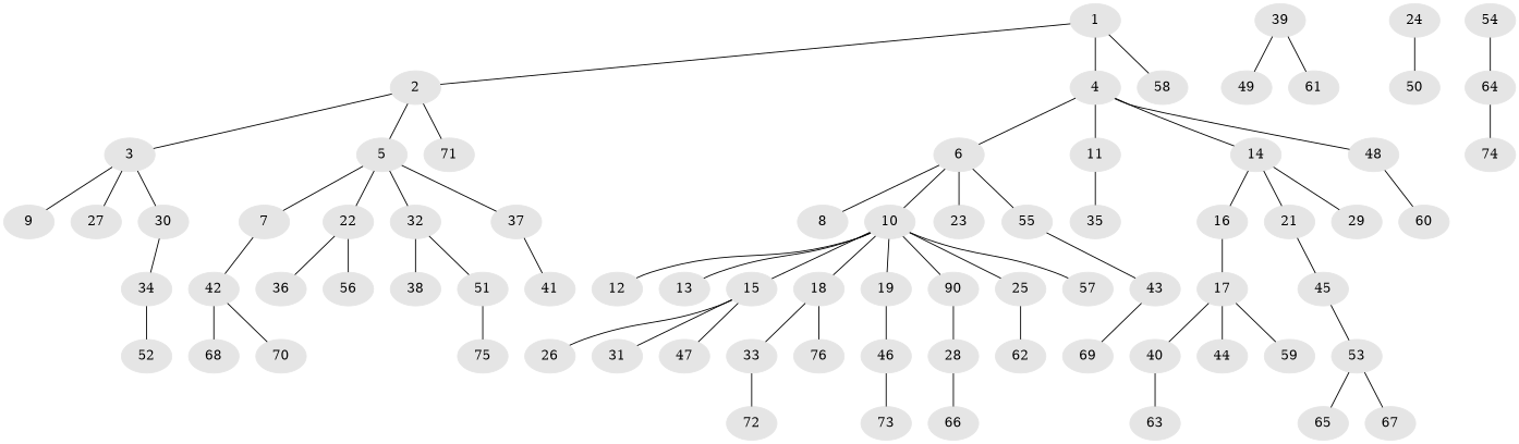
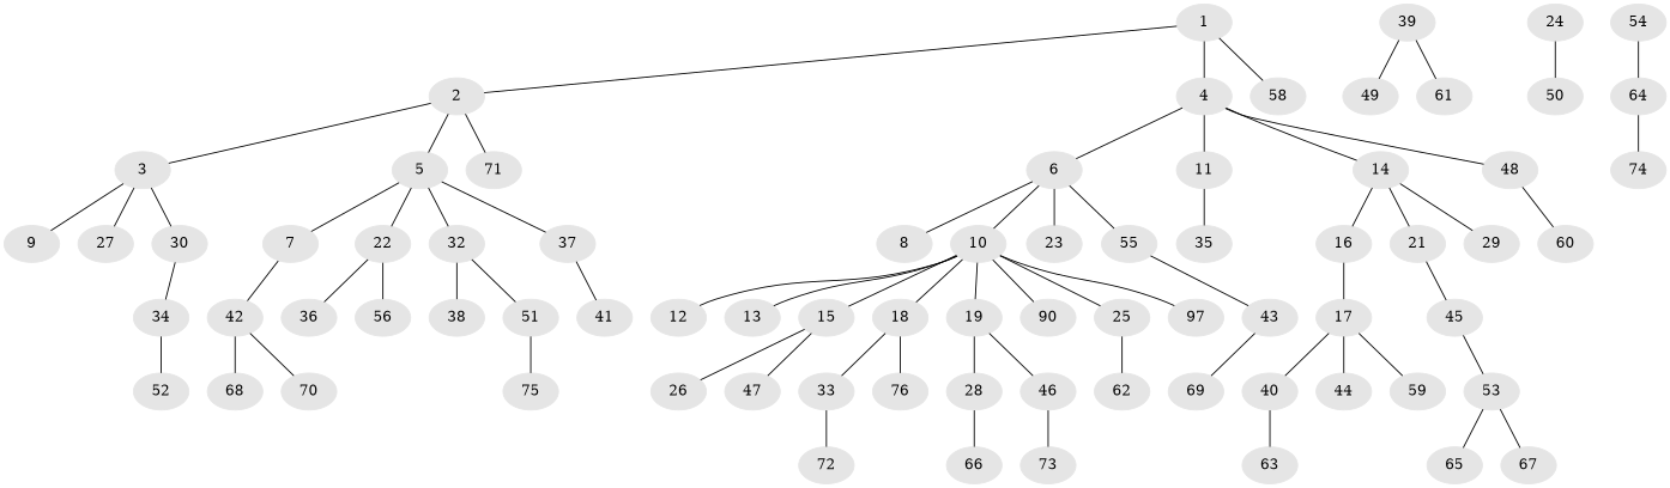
  graph {
    node [color=gray90 style=filled]
    1
    2
    4
    58
    3
    5
    71
    6
    11
    14
    48
    9
    27
    30
    7
    22
    32
    37
    34
    8
    10
    23
    55
    35
    16
    21
    29
    60
    42
    36
    56
    38
    51
    41
    12
    13
    15
    18
    19
    n40 [label=90]
    25
-   57
+   57 [label=97]
    43
    69
    39
    49
    61
    68
    70
    26
-   31
    47
    33
    76
    28
    46
    24
    50
    62
    17
    45
    40
    44
    59
    63
    72
    66
    73
    53
    52
    75
    54
    64
    65
    67
    74
    1 -- 2
    1 -- 4
    1 -- 58
    2 -- 3
    2 -- 5
    2 -- 71
    4 -- 6
    4 -- 11
    4 -- 14
    4 -- 48
    3 -- 9
    3 -- 27
    3 -- 30
    5 -- 7
    5 -- 22
    5 -- 32
    5 -- 37
    6 -- 8
    6 -- 10
    6 -- 23
    6 -- 55
    11 -- 35
    14 -- 16
    14 -- 21
    14 -- 29
    48 -- 60
    30 -- 34
    7 -- 42
    22 -- 36
    22 -- 56
    32 -- 38
    32 -- 51
    37 -- 41
    34 -- 52
    10 -- 12
    10 -- 13
    10 -- 15
    10 -- 18
    10 -- 19
    10 -- n40
    10 -- 25
    10 -- 57
    55 -- 43
    16 -- 17
    21 -- 45
    42 -- 68
    42 -- 70
    51 -- 75
    15 -- 26
-   15 -- 31
    15 -- 47
    18 -- 33
    18 -- 76
-   n40 -- 28
+   19 -- 28
    19 -- 46
    25 -- 62
    43 -- 69
    39 -- 49
    39 -- 61
    33 -- 72
    28 -- 66
    46 -- 73
    24 -- 50
    17 -- 40
    17 -- 44
    17 -- 59
    45 -- 53
    40 -- 63
    53 -- 65
    53 -- 67
    54 -- 64
    64 -- 74
  }
